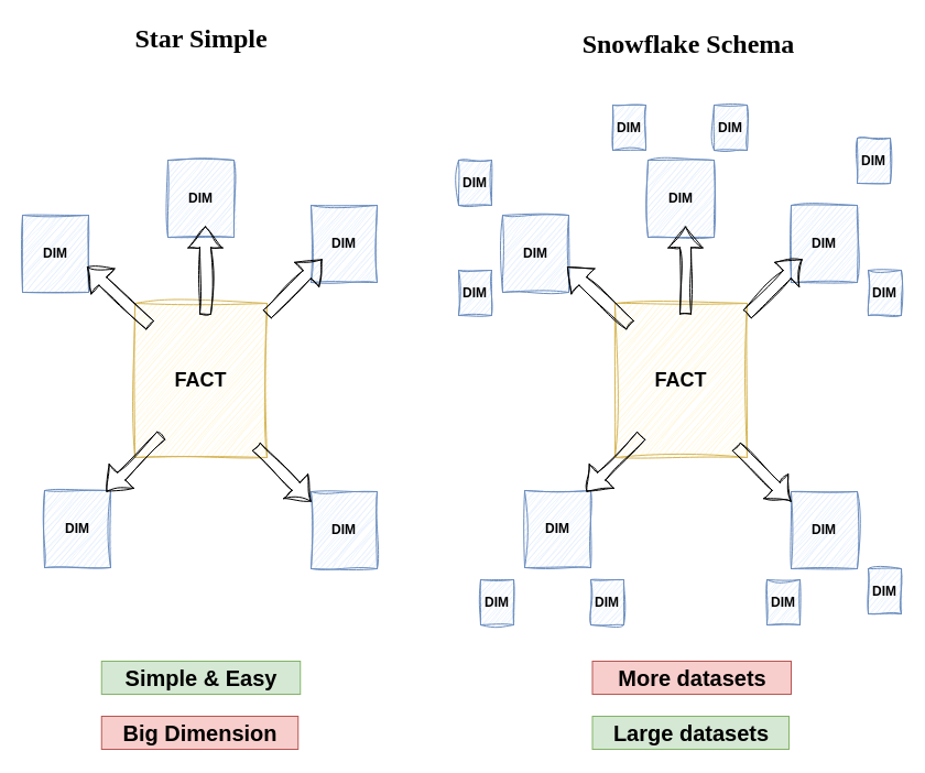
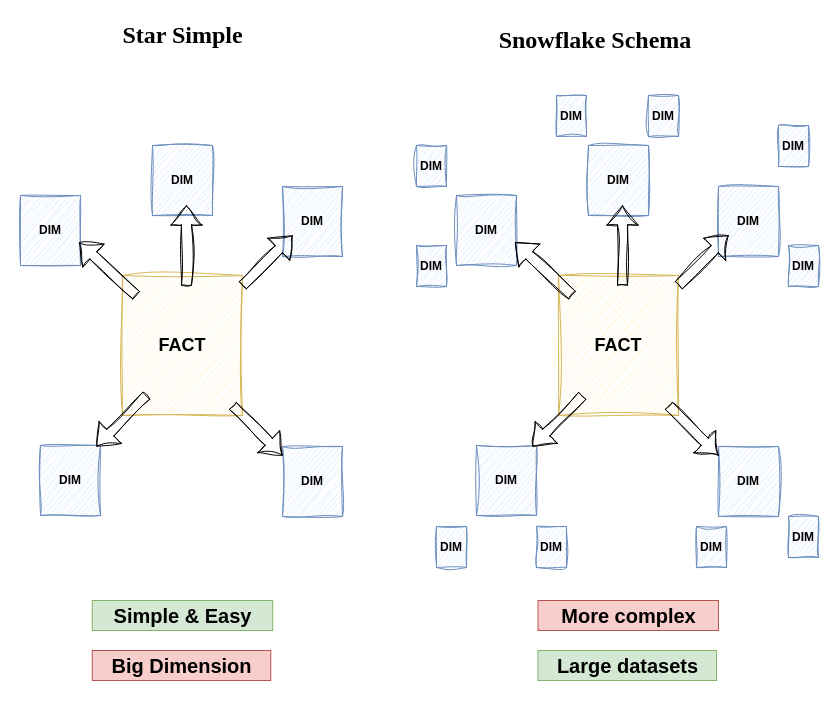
  <mxCell id="0" />
  <mxCell id="1" parent="0" />
  <mxCell id="2" value="&lt;b&gt;&lt;font style=&quot;font-size: 18px;&quot;&gt;FACT&lt;/font&gt;&lt;/b&gt;" style="rounded=0;whiteSpace=wrap;html=1;fillColor=#fff2cc;strokeColor=#d6b656;sketch=1;curveFitting=1;jiggle=2;" vertex="1" parent="1"><mxGeometry x="122" y="275" width="120" height="140" as="geometry" /></mxCell>
  <mxCell id="3" value="&lt;b&gt;DIM&lt;/b&gt;" style="rounded=0;whiteSpace=wrap;html=1;fillColor=#dae8fc;strokeColor=#6c8ebf;shadow=0;sketch=1;curveFitting=1;jiggle=2;" vertex="1" parent="1"><mxGeometry x="282" y="186" width="60" height="70" as="geometry" /></mxCell>
  <mxCell id="4" value="&lt;b&gt;DIM&lt;/b&gt;" style="rounded=0;whiteSpace=wrap;html=1;fillColor=#dae8fc;strokeColor=#6c8ebf;shadow=0;sketch=1;curveFitting=1;jiggle=2;" vertex="1" parent="1"><mxGeometry x="20" y="195" width="60" height="70" as="geometry" /></mxCell>
  <mxCell id="5" value="&lt;b&gt;DIM&lt;/b&gt;" style="rounded=0;whiteSpace=wrap;html=1;fillColor=#dae8fc;strokeColor=#6c8ebf;sketch=1;curveFitting=1;jiggle=2;" vertex="1" parent="1"><mxGeometry x="40" y="445" width="60" height="70" as="geometry" /></mxCell>
  <mxCell id="6" value="&lt;b&gt;DIM&lt;/b&gt;" style="rounded=0;whiteSpace=wrap;html=1;fillColor=#dae8fc;strokeColor=#6c8ebf;sketch=1;curveFitting=1;jiggle=2;" vertex="1" parent="1"><mxGeometry x="282" y="446" width="60" height="70" as="geometry" /></mxCell>
  <mxCell id="7" value="&lt;b&gt;DIM&lt;/b&gt;" style="rounded=0;whiteSpace=wrap;html=1;fillColor=#dae8fc;strokeColor=#6c8ebf;shadow=0;sketch=1;curveFitting=1;jiggle=2;" vertex="1" parent="1"><mxGeometry x="152" y="145" width="60" height="70" as="geometry" /></mxCell>
  <mxCell id="8" value="" style="shape=flexArrow;endArrow=classic;html=1;rounded=0;sketch=1;curveFitting=1;jiggle=2;" edge="1" parent="1"><mxGeometry width="50" height="50" relative="1" as="geometry"><mxPoint x="242" y="285" as="sourcePoint" /><mxPoint x="292" y="235" as="targetPoint" /></mxGeometry></mxCell>
  <mxCell id="9" value="" style="shape=flexArrow;endArrow=classic;html=1;rounded=0;flowAnimation=0;sketch=1;curveFitting=1;jiggle=2;" edge="1" parent="1"><mxGeometry width="50" height="50" relative="1" as="geometry"><mxPoint x="232" y="405" as="sourcePoint" /><mxPoint x="282" y="455" as="targetPoint" /></mxGeometry></mxCell>
  <mxCell id="10" value="" style="shape=flexArrow;endArrow=classic;html=1;rounded=0;exitX=0.2;exitY=0.857;exitDx=0;exitDy=0;exitPerimeter=0;sketch=1;curveFitting=1;jiggle=2;" edge="1" parent="1" source="2"><mxGeometry width="50" height="50" relative="1" as="geometry"><mxPoint x="121.996" y="386" as="sourcePoint" /><mxPoint x="96.15" y="446" as="targetPoint" /></mxGeometry></mxCell>
  <mxCell id="11" value="" style="shape=flexArrow;endArrow=classic;html=1;rounded=0;sketch=1;curveFitting=1;jiggle=2;" edge="1" parent="1"><mxGeometry width="50" height="50" relative="1" as="geometry"><mxPoint x="186" y="285" as="sourcePoint" /><mxPoint x="186" y="205" as="targetPoint" /></mxGeometry></mxCell>
  <mxCell id="12" value="" style="shape=flexArrow;endArrow=classic;html=1;rounded=0;entryX=0.976;entryY=0.667;entryDx=0;entryDy=0;entryPerimeter=0;exitX=0.117;exitY=0.143;exitDx=0;exitDy=0;exitPerimeter=0;sketch=1;curveFitting=1;jiggle=2;" edge="1" parent="1" source="2" target="4"><mxGeometry width="50" height="50" relative="1" as="geometry"><mxPoint x="122" y="305" as="sourcePoint" /><mxPoint x="122" y="225" as="targetPoint" /></mxGeometry></mxCell>
  <mxCell id="13" value="&lt;b&gt;&lt;font style=&quot;font-size: 18px;&quot;&gt;FACT&lt;/font&gt;&lt;/b&gt;" style="rounded=0;whiteSpace=wrap;html=1;fillColor=#fff2cc;strokeColor=#d6b656;sketch=1;curveFitting=1;jiggle=2;" vertex="1" parent="1"><mxGeometry x="558" y="275" width="120" height="140" as="geometry" /></mxCell>
  <mxCell id="14" value="&lt;b&gt;DIM&lt;/b&gt;" style="rounded=0;whiteSpace=wrap;html=1;fillColor=#dae8fc;strokeColor=#6c8ebf;shadow=0;sketch=1;curveFitting=1;jiggle=2;" vertex="1" parent="1"><mxGeometry x="718" y="186" width="60" height="70" as="geometry" /></mxCell>
  <mxCell id="15" value="&lt;b&gt;DIM&lt;/b&gt;" style="rounded=0;whiteSpace=wrap;html=1;fillColor=#dae8fc;strokeColor=#6c8ebf;shadow=0;sketch=1;curveFitting=1;jiggle=2;" vertex="1" parent="1"><mxGeometry x="456" y="195" width="60" height="70" as="geometry" /></mxCell>
  <mxCell id="16" value="&lt;b&gt;DIM&lt;/b&gt;" style="rounded=0;whiteSpace=wrap;html=1;fillColor=#dae8fc;strokeColor=#6c8ebf;sketch=1;curveFitting=1;jiggle=2;" vertex="1" parent="1"><mxGeometry x="476" y="445" width="60" height="70" as="geometry" /></mxCell>
  <mxCell id="17" value="&lt;b&gt;DIM&lt;/b&gt;" style="rounded=0;whiteSpace=wrap;html=1;fillColor=#dae8fc;strokeColor=#6c8ebf;sketch=1;curveFitting=1;jiggle=2;" vertex="1" parent="1"><mxGeometry x="718" y="446" width="60" height="70" as="geometry" /></mxCell>
  <mxCell id="18" value="&lt;b&gt;DIM&lt;/b&gt;" style="rounded=0;whiteSpace=wrap;html=1;fillColor=#dae8fc;strokeColor=#6c8ebf;shadow=0;sketch=1;curveFitting=1;jiggle=2;" vertex="1" parent="1"><mxGeometry x="588" y="145" width="60" height="70" as="geometry" /></mxCell>
  <mxCell id="19" value="" style="shape=flexArrow;endArrow=classic;html=1;rounded=0;sketch=1;curveFitting=1;jiggle=2;" edge="1" parent="1"><mxGeometry width="50" height="50" relative="1" as="geometry"><mxPoint x="678" y="285" as="sourcePoint" /><mxPoint x="728" y="235" as="targetPoint" /></mxGeometry></mxCell>
  <mxCell id="20" value="" style="shape=flexArrow;endArrow=classic;html=1;rounded=0;flowAnimation=0;sketch=1;curveFitting=1;jiggle=2;" edge="1" parent="1"><mxGeometry width="50" height="50" relative="1" as="geometry"><mxPoint x="668" y="405" as="sourcePoint" /><mxPoint x="718" y="455" as="targetPoint" /></mxGeometry></mxCell>
  <mxCell id="21" value="" style="shape=flexArrow;endArrow=classic;html=1;rounded=0;exitX=0.2;exitY=0.857;exitDx=0;exitDy=0;exitPerimeter=0;sketch=1;curveFitting=1;jiggle=2;" edge="1" parent="1" source="13"><mxGeometry width="50" height="50" relative="1" as="geometry"><mxPoint x="557.996" y="386" as="sourcePoint" /><mxPoint x="532.15" y="446" as="targetPoint" /></mxGeometry></mxCell>
  <mxCell id="22" value="" style="shape=flexArrow;endArrow=classic;html=1;rounded=0;sketch=1;curveFitting=1;jiggle=2;" edge="1" parent="1"><mxGeometry width="50" height="50" relative="1" as="geometry"><mxPoint x="622" y="285" as="sourcePoint" /><mxPoint x="622" y="205" as="targetPoint" /></mxGeometry></mxCell>
  <mxCell id="23" value="" style="shape=flexArrow;endArrow=classic;html=1;rounded=0;entryX=0.976;entryY=0.667;entryDx=0;entryDy=0;entryPerimeter=0;exitX=0.117;exitY=0.143;exitDx=0;exitDy=0;exitPerimeter=0;sketch=1;curveFitting=1;jiggle=2;" edge="1" parent="1" source="13" target="15"><mxGeometry width="50" height="50" relative="1" as="geometry"><mxPoint x="558" y="305" as="sourcePoint" /><mxPoint x="558" y="225" as="targetPoint" /></mxGeometry></mxCell>
  <mxCell id="24" value="&lt;b&gt;DIM&lt;/b&gt;" style="rounded=0;whiteSpace=wrap;html=1;fillColor=#dae8fc;strokeColor=#6c8ebf;shadow=0;sketch=1;curveFitting=1;jiggle=2;" vertex="1" parent="1"><mxGeometry x="416" y="145" width="30" height="41" as="geometry" /></mxCell>
  <mxCell id="25" value="&lt;b&gt;DIM&lt;/b&gt;" style="rounded=0;whiteSpace=wrap;html=1;fillColor=#dae8fc;strokeColor=#6c8ebf;shadow=0;sketch=1;curveFitting=1;jiggle=2;" vertex="1" parent="1"><mxGeometry x="416" y="245" width="30" height="41" as="geometry" /></mxCell>
  <mxCell id="26" value="&lt;b&gt;DIM&lt;/b&gt;" style="rounded=0;whiteSpace=wrap;html=1;fillColor=#dae8fc;strokeColor=#6c8ebf;shadow=0;sketch=1;curveFitting=1;jiggle=2;" vertex="1" parent="1"><mxGeometry x="556" y="95" width="30" height="41" as="geometry" /></mxCell>
  <mxCell id="27" value="&lt;b&gt;DIM&lt;/b&gt;" style="rounded=0;whiteSpace=wrap;html=1;fillColor=#dae8fc;strokeColor=#6c8ebf;shadow=0;sketch=1;curveFitting=1;jiggle=2;" vertex="1" parent="1"><mxGeometry x="648" y="95" width="30" height="41" as="geometry" /></mxCell>
  <mxCell id="28" value="&lt;b&gt;DIM&lt;/b&gt;" style="rounded=0;whiteSpace=wrap;html=1;fillColor=#dae8fc;strokeColor=#6c8ebf;shadow=0;sketch=1;curveFitting=1;jiggle=2;" vertex="1" parent="1"><mxGeometry x="778" y="125" width="30" height="41" as="geometry" /></mxCell>
  <mxCell id="29" value="&lt;b&gt;DIM&lt;/b&gt;" style="rounded=0;whiteSpace=wrap;html=1;fillColor=#dae8fc;strokeColor=#6c8ebf;shadow=0;sketch=1;curveFitting=1;jiggle=2;" vertex="1" parent="1"><mxGeometry x="788" y="245" width="30" height="41" as="geometry" /></mxCell>
  <mxCell id="30" value="&lt;b&gt;DIM&lt;/b&gt;" style="rounded=0;whiteSpace=wrap;html=1;fillColor=#dae8fc;strokeColor=#6c8ebf;shadow=0;sketch=1;curveFitting=1;jiggle=2;" vertex="1" parent="1"><mxGeometry x="788" y="516" width="30" height="41" as="geometry" /></mxCell>
  <mxCell id="31" value="&lt;b&gt;DIM&lt;/b&gt;" style="rounded=0;whiteSpace=wrap;html=1;fillColor=#dae8fc;strokeColor=#6c8ebf;shadow=0;sketch=1;curveFitting=1;jiggle=2;" vertex="1" parent="1"><mxGeometry x="696" y="526" width="30" height="41" as="geometry" /></mxCell>
  <mxCell id="32" value="&lt;b&gt;DIM&lt;/b&gt;" style="rounded=0;whiteSpace=wrap;html=1;fillColor=#dae8fc;strokeColor=#6c8ebf;shadow=0;sketch=1;curveFitting=1;jiggle=2;" vertex="1" parent="1"><mxGeometry x="436" y="526" width="30" height="41" as="geometry" /></mxCell>
  <mxCell id="33" value="&lt;b&gt;DIM&lt;/b&gt;" style="rounded=0;whiteSpace=wrap;html=1;fillColor=#dae8fc;strokeColor=#6c8ebf;shadow=0;sketch=1;curveFitting=1;jiggle=2;" vertex="1" parent="1"><mxGeometry x="536" y="526" width="30" height="41" as="geometry" /></mxCell>
  <mxCell id="34" value="&lt;font face=&quot;Comic Sans MS&quot; style=&quot;font-size: 24px;&quot;&gt;&lt;b style=&quot;&quot;&gt;Star Simple&lt;/b&gt;&lt;/font&gt;" style="text;html=1;align=center;verticalAlign=middle;whiteSpace=wrap;rounded=0;" vertex="1" parent="1"><mxGeometry x="115.5" y="20" width="133" height="30" as="geometry" /></mxCell>
- <mxCell id="35" value="&lt;font face=&quot;Comic Sans MS&quot; style=&quot;font-size: 24px;&quot;&gt;&lt;b style=&quot;&quot;&gt;Snowflake Schema&lt;/b&gt;&lt;/font&gt;" style="text;html=1;align=center;verticalAlign=middle;whiteSpace=wrap;rounded=0;" vertex="1" parent="1"><mxGeometry x="524" y="25" width="202" height="30" as="geometry" /></mxCell>
+ <mxCell id="35" value="&lt;font face=&quot;Comic Sans MS&quot; style=&quot;font-size: 24px;&quot;&gt;&lt;b style=&quot;&quot;&gt;Snowflake Schema&lt;/b&gt;&lt;/font&gt;" style="text;html=1;align=center;verticalAlign=middle;whiteSpace=wrap;rounded=0;" vertex="1" parent="1"><mxGeometry x="494" y="25" width="202" height="30" as="geometry" /></mxCell>
  <mxCell id="36" value="&lt;font style=&quot;font-size: 20px;&quot;&gt;&lt;b&gt;Simple &amp;amp; Easy&lt;/b&gt;&lt;/font&gt;" style="text;html=1;align=center;verticalAlign=middle;whiteSpace=wrap;rounded=0;fillColor=#d5e8d4;strokeColor=#82b366;" vertex="1" parent="1"><mxGeometry x="91.75" y="600" width="180.5" height="30" as="geometry" /></mxCell>
  <mxCell id="37" value="&lt;font style=&quot;font-size: 20px;&quot;&gt;&lt;b&gt;Big Dimension&lt;/b&gt;&lt;/font&gt;" style="text;html=1;align=center;verticalAlign=middle;whiteSpace=wrap;rounded=0;fillColor=#f8cecc;strokeColor=#b85450;" vertex="1" parent="1"><mxGeometry x="91.75" y="650" width="178.5" height="30" as="geometry" /></mxCell>
- <mxCell id="38" value="&lt;font style=&quot;font-size: 20px;&quot;&gt;&lt;b&gt;More datasets&lt;/b&gt;&lt;/font&gt;" style="text;html=1;align=center;verticalAlign=middle;whiteSpace=wrap;rounded=0;fillColor=#f8cecc;strokeColor=#b85450;" vertex="1" parent="1"><mxGeometry x="537.5" y="600" width="180.5" height="30" as="geometry" /></mxCell>
+ <mxCell id="38" value="&lt;font style=&quot;font-size: 20px;&quot;&gt;&lt;b&gt;More complex&lt;/b&gt;&lt;/font&gt;" style="text;html=1;align=center;verticalAlign=middle;whiteSpace=wrap;rounded=0;fillColor=#f8cecc;strokeColor=#b85450;" vertex="1" parent="1"><mxGeometry x="537.5" y="600" width="180.5" height="30" as="geometry" /></mxCell>
  <mxCell id="39" value="&lt;font style=&quot;font-size: 20px;&quot;&gt;&lt;b&gt;Large datasets&lt;/b&gt;&lt;/font&gt;" style="text;html=1;align=center;verticalAlign=middle;whiteSpace=wrap;rounded=0;fillColor=#d5e8d4;strokeColor=#82b366;" vertex="1" parent="1"><mxGeometry x="537.5" y="650" width="178.5" height="30" as="geometry" /></mxCell>
